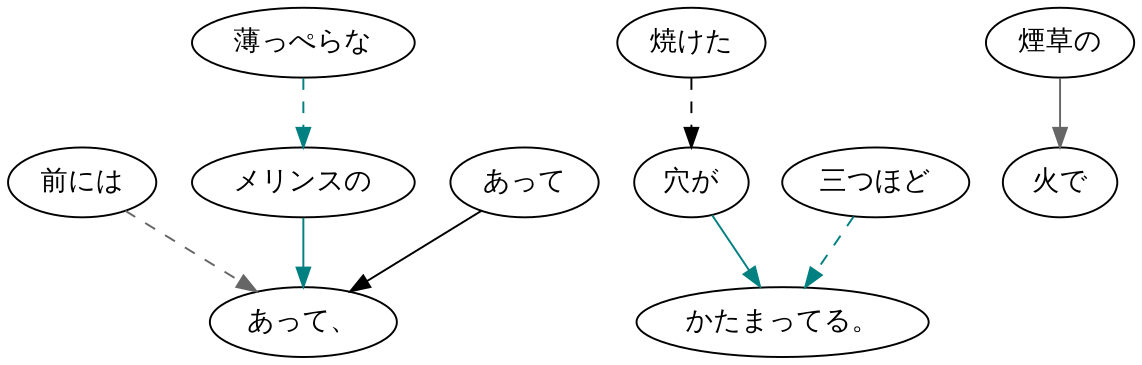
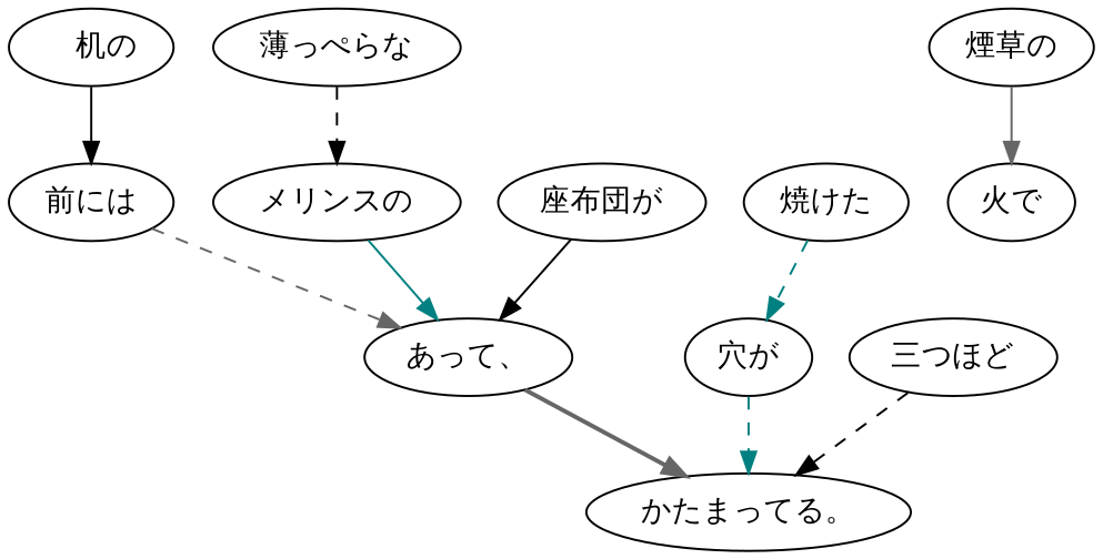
  digraph {
    edge [color=teal style=solid]
+   n1 [label="　机の"]
    n2 [label="前には"]
    n3 [label="あって、"]
    n4 [label="かたまってる。"]
    n5 [label="薄っぺらな"]
    n6 [label="メリンスの"]
-   n7 [label="あって"]
+   n7 [label="座布団が"]
    n8 [label="煙草の"]
    n9 [label="火で"]
    n10 [label="焼けた"]
    n11 [label="穴が"]
    n12 [label="三つほど"]
+   n1 -> n2 [color=black]
    n2 -> n3 [color=gray40 style=dashed]
-   n5 -> n6 [style=dashed]
+   n3 -> n4 [color=gray40 style=bold]
+   n5 -> n6 [color=black style=dashed]
    n6 -> n3
    n7 -> n3 [color=black]
    n8 -> n9 [color=gray40]
-   n10 -> n11 [color=black style=dashed]
-   n11 -> n4
-   n12 -> n4 [style=dashed]
+   n10 -> n11 [style=dashed]
+   n11 -> n4 [style=dashed]
+   n12 -> n4 [color=black style=dashed]
  }
